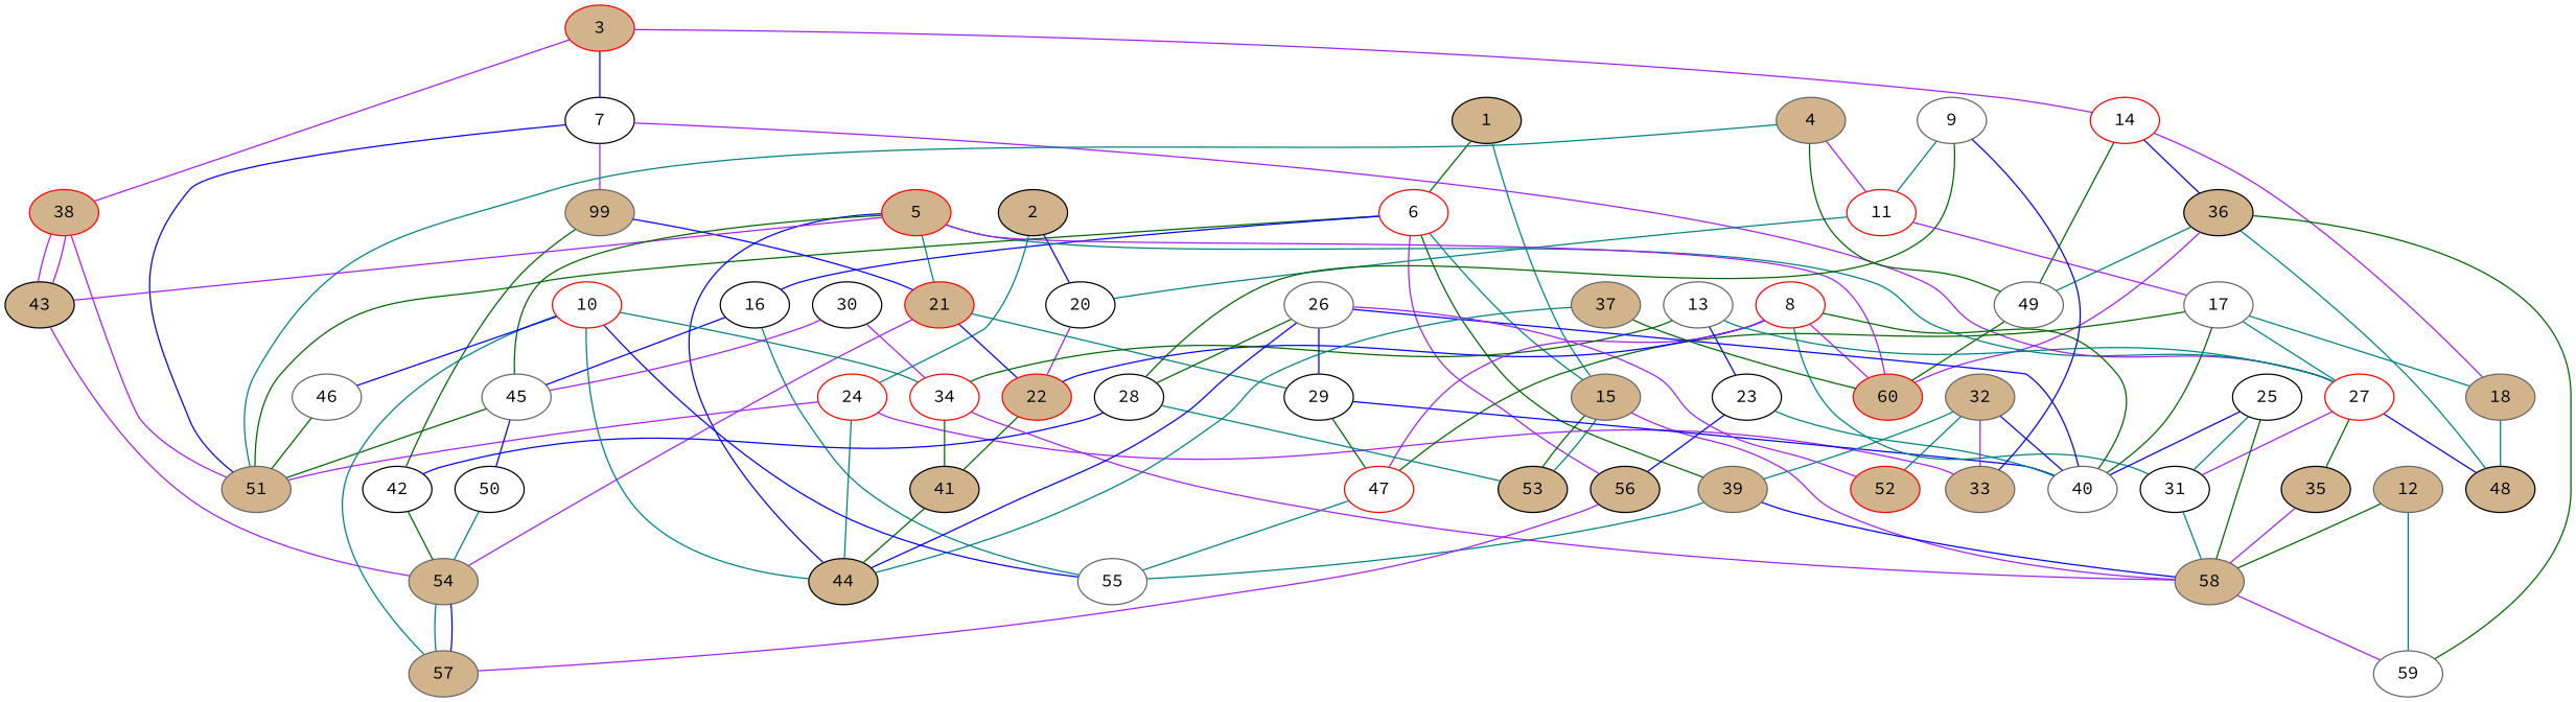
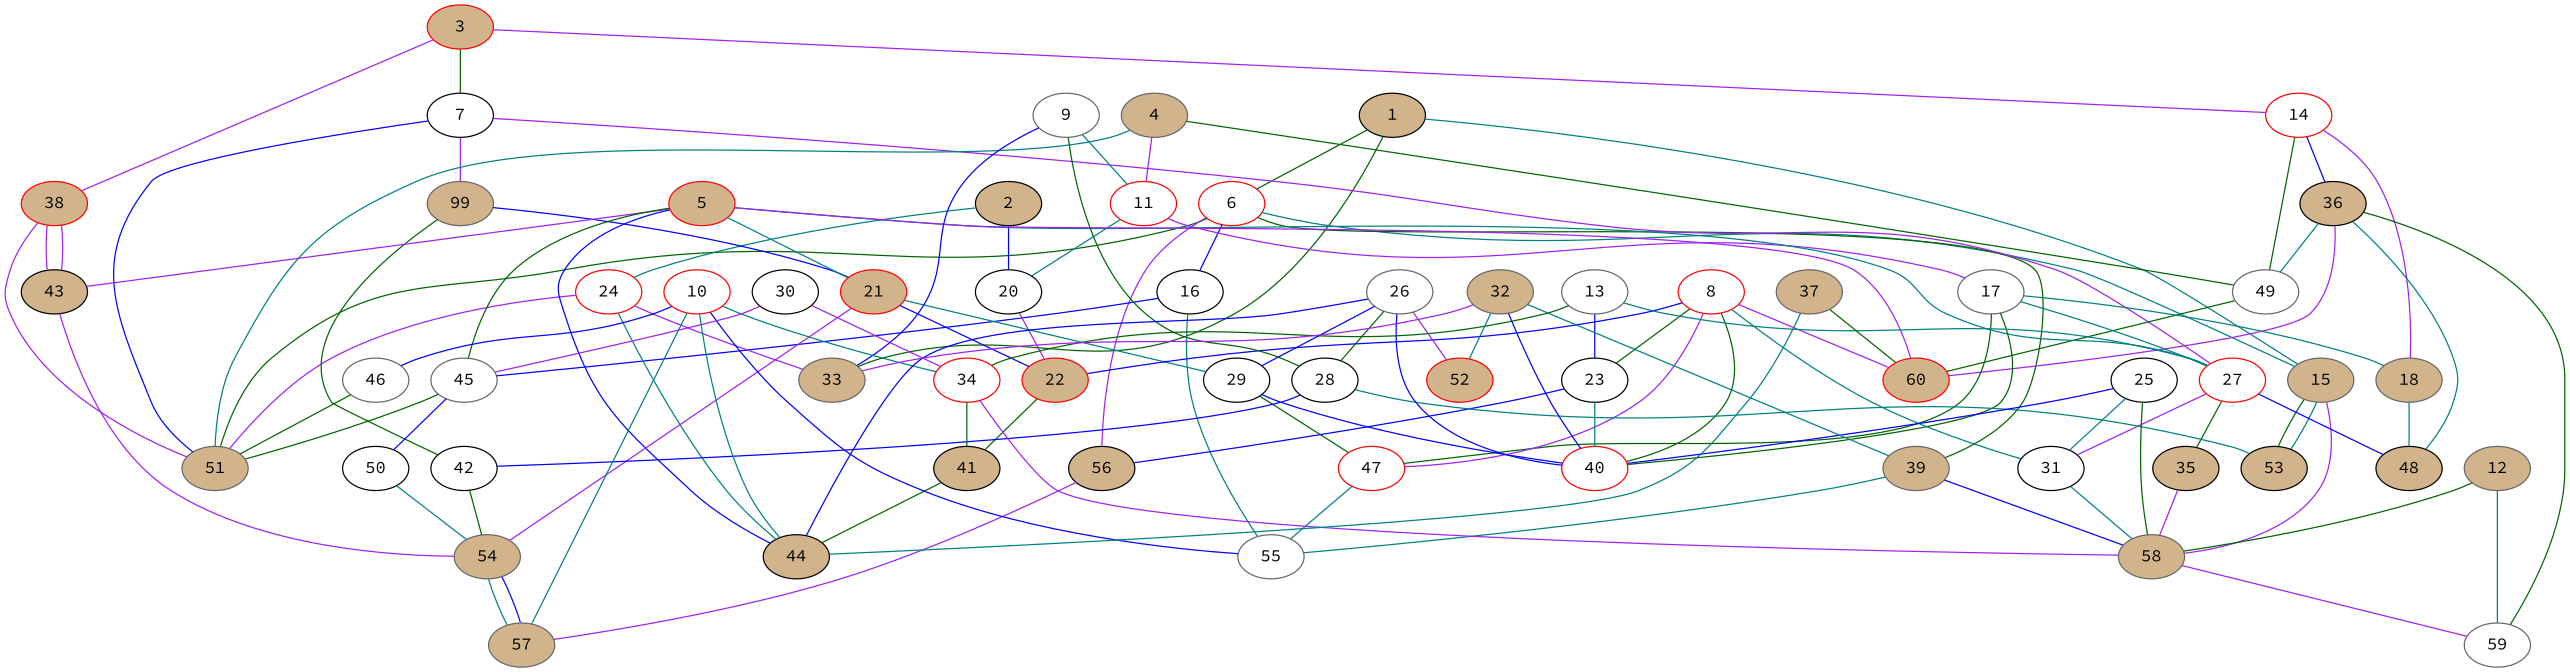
  graph {
    fontname="Source Code Pro"
    node [color=gray40 fillcolor=tan fontname="Source Code Pro" style=filled]
    edge [color=teal fontname="Source Code Pro"]
    1 [color=black]
    6 [color=red fillcolor=white]
    15
    33
    51
    16 [color=black fillcolor=white]
    39
    56 [color=black]
    58
    53 [color=black]
    2 [color=black]
    20 [color=black fillcolor=white]
    24 [color=red fillcolor=white]
    22 [color=red]
    44 [color=black]
    3 [color=red]
    7 [color=black fillcolor=white]
    14 [color=red fillcolor=white]
    38 [color=red]
    27 [color=red fillcolor=white]
    n21 [label=99]
    49 [fillcolor=white]
    18
    36 [color=black]
    43 [color=black]
    11 [color=red fillcolor=white]
    4
    17 [fillcolor=white]
    60 [color=red]
    5 [color=red]
    21 [color=red]
    45 [fillcolor=white]
    29 [color=black fillcolor=white]
    54
    31 [color=black fillcolor=white]
    48 [color=black]
    35 [color=black]
    50 [color=black fillcolor=white]
    55 [fillcolor=white]
    57
    42 [color=black fillcolor=white]
    8 [color=red fillcolor=white]
    23 [color=black fillcolor=white]
-   40 [fillcolor=white]
+   40 [color=red fillcolor=white]
    47 [color=red fillcolor=white]
    41 [color=black]
    9 [fillcolor=white]
    28 [color=black fillcolor=white]
    10 [color=red fillcolor=white]
    34 [color=red fillcolor=white]
    46 [fillcolor=white]
    12
    59 [fillcolor=white]
    13 [fillcolor=white]
    25 [color=black fillcolor=white]
    26 [fillcolor=white]
    52 [color=red]
    30 [color=black fillcolor=white]
    32
    37
    1 -- 6 [color=darkgreen]
    1 -- 15
+   1 -- 33 [color=darkgreen]
    6 -- 15
    6 -- 51 [color=darkgreen]
    6 -- 16 [color=blue]
    6 -- 39 [color=darkgreen]
    6 -- 56 [color=purple]
    15 -- 58 [color=purple]
    15 -- 53 [color=darkgreen]
    15 -- 53
    16 -- 45 [color=blue]
    16 -- 55
    39 -- 58 [color=blue]
    39 -- 55
    56 -- 57 [color=purple]
    58 -- 59 [color=purple]
    2 -- 20 [color=blue]
    2 -- 24
    20 -- 22 [color=purple]
    24 -- 33 [color=purple]
    24 -- 51 [color=purple]
    24 -- 44
    22 -- 41 [color=darkgreen]
-   3 -- 7 [color=blue]
+   3 -- 7 [color=darkgreen]
    3 -- 14 [color=purple]
    3 -- 38 [color=purple]
    7 -- 51 [color=blue]
    7 -- 27 [color=purple]
    7 -- n21 [color=purple]
    14 -- 49 [color=darkgreen]
    14 -- 18 [color=purple]
    14 -- 36 [color=blue]
    38 -- 51 [color=purple]
    38 -- 43 [color=purple]
    38 -- 43 [color=purple]
    27 -- 31 [color=purple]
    27 -- 48 [color=blue]
    27 -- 35 [color=darkgreen]
    n21 -- 21 [color=blue]
    n21 -- 42 [color=darkgreen]
    49 -- 60 [color=darkgreen]
    18 -- 48
    36 -- 49
    36 -- 60 [color=purple]
    36 -- 48
    36 -- 59 [color=darkgreen]
    43 -- 54 [color=purple]
    11 -- 20
    11 -- 17 [color=purple]
    4 -- 51
    4 -- 49 [color=darkgreen]
    4 -- 11 [color=purple]
    17 -- 27
    17 -- 18
    17 -- 40 [color=darkgreen]
    17 -- 47 [color=darkgreen]
    5 -- 44 [color=blue]
    5 -- 27
    5 -- 43 [color=purple]
    5 -- 60 [color=purple]
    5 -- 21
    5 -- 45 [color=darkgreen]
    21 -- 22 [color=blue]
    21 -- 29
    21 -- 54 [color=purple]
    45 -- 51 [color=darkgreen]
    45 -- 50 [color=blue]
    29 -- 40 [color=blue]
    29 -- 47 [color=darkgreen]
    54 -- 57
    54 -- 57 [color=blue]
    31 -- 58
    35 -- 58 [color=purple]
    50 -- 54
    42 -- 54 [color=darkgreen]
    8 -- 22 [color=blue]
    8 -- 60 [color=purple]
    8 -- 31
+   8 -- 23 [color=darkgreen]
    8 -- 40 [color=darkgreen]
    8 -- 47 [color=purple]
    23 -- 56 [color=blue]
    23 -- 40
    47 -- 55
    41 -- 44 [color=darkgreen]
    9 -- 33 [color=blue]
    9 -- 11
    9 -- 28 [color=darkgreen]
    28 -- 53
    28 -- 42 [color=blue]
    10 -- 44
    10 -- 55 [color=blue]
    10 -- 57
    10 -- 34
    10 -- 46 [color=blue]
    34 -- 58 [color=purple]
    34 -- 41 [color=darkgreen]
    46 -- 51 [color=darkgreen]
    12 -- 58 [color=darkgreen]
    12 -- 59
    13 -- 27
    13 -- 23 [color=blue]
    13 -- 34 [color=darkgreen]
    25 -- 58 [color=darkgreen]
    25 -- 31
    25 -- 40 [color=blue]
    26 -- 44 [color=blue]
    26 -- 29 [color=blue]
    26 -- 40 [color=blue]
    26 -- 28 [color=darkgreen]
    26 -- 52 [color=purple]
    30 -- 45 [color=purple]
    30 -- 34 [color=purple]
    32 -- 33 [color=purple]
    32 -- 39
    32 -- 40 [color=blue]
    32 -- 52
    37 -- 44
    37 -- 60 [color=darkgreen]
  }
